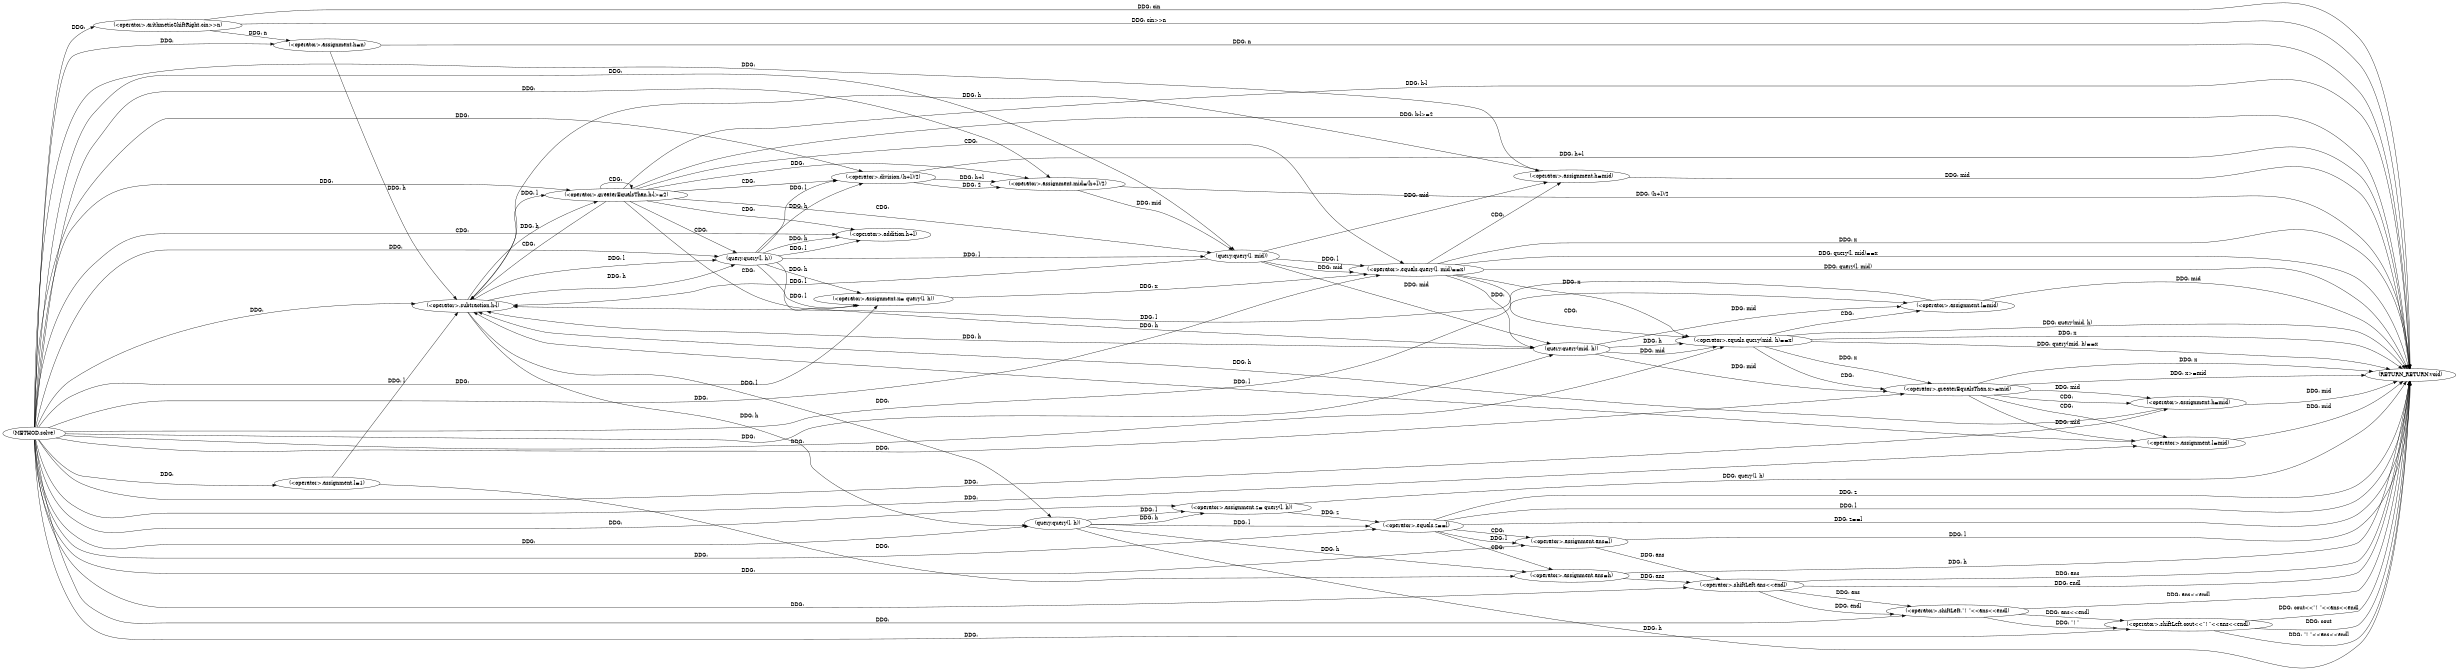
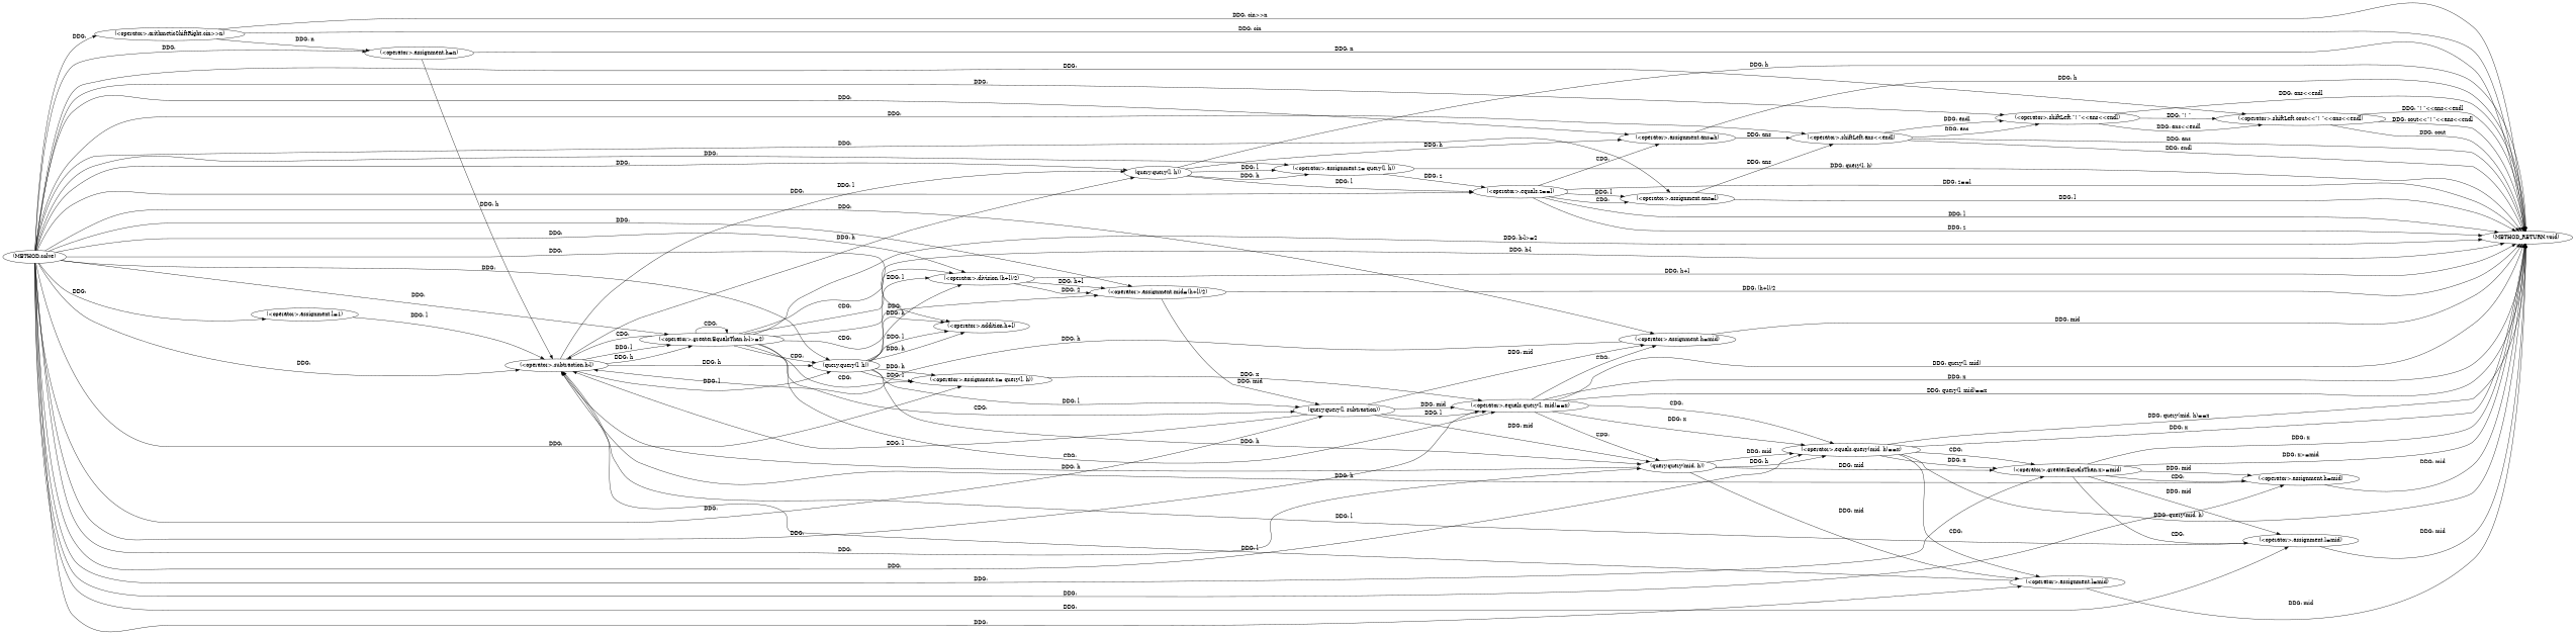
  digraph {
    rankdir=LR
    n1 [label="(METHOD,solve)"]
    n2 [label="(<operator>.arithmeticShiftRight,cin>>n)"]
    n3 [label="(<operator>.assignment,l=1)"]
    n4 [label="(<operator>.assignment,h=n)"]
    n5 [label="(<operator>.assignment,z= query(l, h))"]
    n6 [label="(<operator>.shiftLeft,cout<<\"! \"<<ans<<endl)"]
    n7 [label="(<operator>.greaterEqualsThan,h-l>=2)"]
    n8 [label="(<operator>.equals,z==l)"]
    n9 [label="(<operator>.assignment,ans=h)"]
    n10 [label="(<operator>.assignment,x= query(l, h))"]
    n11 [label="(<operator>.assignment,mid=(h+l)/2)"]
    n12 [label="(query,query(l, h))"]
    n13 [label="(<operator>.assignment,ans=l)"]
    n14 [label="(<operator>.shiftLeft,\"! \"<<ans<<endl)"]
    n15 [label="(<operator>.subtraction,h-l)"]
    n16 [label="(<operator>.equals,query(l, mid)==x)"]
    n17 [label="(<operator>.shiftLeft,ans<<endl)"]
    n18 [label="(query,query(l, h))"]
    n19 [label="(<operator>.division,(h+l)/2)"]
    n20 [label="(<operator>.assignment,h=mid)"]
    n21 [label="(<operator>.addition,h+l)"]
-   n22 [label="(query,query(l, mid))"]
+   n22 [label="(query,query(l, subtraction))"]
    n23 [label="(<operator>.equals,query(mid, h)==x)"]
    n24 [label="(<operator>.assignment,l=mid)"]
    n25 [label="(query,query(mid, h))"]
    n26 [label="(<operator>.greaterEqualsThan,x>=mid)"]
    n27 [label="(<operator>.assignment,h=mid)"]
    n28 [label="(<operator>.assignment,l=mid)"]
-   n29 [label="(RETURN_RETURN,void)"]
+   n29 [label="(METHOD_RETURN,void)"]
    n1 -> n2 [label="DDG: "]
    n1 -> n3 [label="DDG: "]
    n1 -> n4 [label="DDG: "]
    n1 -> n5 [label="DDG: "]
    n1 -> n6 [label="DDG: "]
    n1 -> n7 [label="DDG: "]
    n1 -> n8 [label="DDG: "]
-   n3 -> n9 [label="DDG: "]
+   n1 -> n9 [label="DDG: "]
    n1 -> n10 [label="DDG: "]
    n1 -> n11 [label="DDG: "]
    n1 -> n12 [label="DDG: "]
    n1 -> n13 [label="DDG: "]
    n1 -> n14 [label="DDG: "]
    n1 -> n15 [label="DDG: "]
    n1 -> n16 [label="DDG: "]
    n1 -> n17 [label="DDG: "]
    n1 -> n18 [label="DDG: "]
    n1 -> n19 [label="DDG: "]
    n1 -> n20 [label="DDG: "]
-   n1 -> n21 [label="CDG: "]
+   n1 -> n21 [label="DDG: "]
    n1 -> n22 [label="DDG: "]
    n1 -> n23 [label="DDG: "]
    n1 -> n24 [label="DDG: "]
    n1 -> n25 [label="DDG: "]
    n1 -> n26 [label="DDG: "]
    n1 -> n27 [label="DDG: "]
    n1 -> n28 [label="DDG: "]
    n2 -> n4 [label="DDG: n"]
    n2 -> n29 [label="DDG: cin>>n"]
    n2 -> n29 [label="DDG: cin"]
    n3 -> n15 [label="DDG: l"]
    n4 -> n15 [label="DDG: h"]
    n4 -> n29 [label="DDG: n"]
    n5 -> n8 [label="DDG: z"]
    n5 -> n29 [label="DDG: query(l, h)"]
    n6 -> n29 [label="DDG: \"! \"<<ans<<endl"]
    n6 -> n29 [label="DDG: cout<<\"! \"<<ans<<endl"]
    n6 -> n29 [label="DDG: cout"]
    n7 -> n7 [label="CDG: "]
    n7 -> n10 [label="CDG: "]
    n7 -> n11 [label="DDG: "]
    n7 -> n15 [label="CDG: "]
    n7 -> n16 [label="CDG: "]
    n7 -> n18 [label="CDG: "]
    n7 -> n19 [label="CDG: "]
    n7 -> n21 [label="CDG: "]
    n7 -> n22 [label="CDG: "]
    n7 -> n29 [label="DDG: h-l"]
    n7 -> n29 [label="DDG: h-l>=2"]
    n8 -> n9 [label="CDG: "]
    n8 -> n13 [label="DDG: l"]
    n8 -> n13 [label="CDG: "]
    n8 -> n29 [label="DDG: z"]
    n8 -> n29 [label="DDG: l"]
    n8 -> n29 [label="DDG: z==l"]
    n9 -> n17 [label="DDG: ans"]
    n9 -> n29 [label="DDG: h"]
    n10 -> n16 [label="DDG: x"]
    n11 -> n22 [label="DDG: mid"]
    n11 -> n29 [label="DDG: (h+l)/2"]
    n12 -> n5 [label="DDG: h"]
    n12 -> n5 [label="DDG: l"]
    n12 -> n8 [label="DDG: l"]
    n12 -> n9 [label="DDG: h"]
    n12 -> n29 [label="DDG: h"]
    n13 -> n17 [label="DDG: ans"]
    n13 -> n29 [label="DDG: l"]
    n14 -> n6 [label="DDG: ans<<endl"]
    n14 -> n6 [label="DDG: \"! \""]
    n14 -> n29 [label="DDG: ans<<endl"]
    n15 -> n7 [label="DDG: l"]
    n15 -> n7 [label="DDG: h"]
    n15 -> n12 [label="DDG: l"]
    n15 -> n12 [label="DDG: h"]
    n15 -> n18 [label="DDG: l"]
    n15 -> n18 [label="DDG: h"]
    n16 -> n20 [label="CDG: "]
    n16 -> n23 [label="DDG: x"]
    n16 -> n23 [label="CDG: "]
-   n16 -> n25 [label="DDG: "]
+   n16 -> n25 [label="CDG: "]
    n16 -> n29 [label="DDG: query(l, mid)"]
    n16 -> n29 [label="DDG: x"]
    n16 -> n29 [label="DDG: query(l, mid)==x"]
    n17 -> n14 [label="DDG: ans"]
    n17 -> n14 [label="DDG: endl"]
    n17 -> n29 [label="DDG: ans"]
    n17 -> n29 [label="DDG: endl"]
    n18 -> n10 [label="DDG: h"]
    n18 -> n10 [label="DDG: l"]
    n18 -> n19 [label="DDG: h"]
    n18 -> n19 [label="DDG: l"]
    n18 -> n21 [label="DDG: h"]
    n18 -> n21 [label="DDG: l"]
    n18 -> n22 [label="DDG: l"]
    n18 -> n25 [label="DDG: h"]
    n19 -> n11 [label="DDG: h+l"]
    n19 -> n11 [label="DDG: 2"]
    n19 -> n29 [label="DDG: h+l"]
    n20 -> n15 [label="DDG: h"]
    n20 -> n29 [label="DDG: mid"]
    n22 -> n15 [label="DDG: l"]
    n22 -> n16 [label="DDG: l"]
    n22 -> n16 [label="DDG: mid"]
    n22 -> n20 [label="DDG: mid"]
    n22 -> n25 [label="DDG: mid"]
    n23 -> n24 [label="CDG: "]
    n23 -> n26 [label="DDG: x"]
    n23 -> n26 [label="CDG: "]
    n23 -> n29 [label="DDG: query(mid, h)"]
    n23 -> n29 [label="DDG: x"]
    n23 -> n29 [label="DDG: query(mid, h)==x"]
    n24 -> n15 [label="DDG: l"]
    n24 -> n29 [label="DDG: mid"]
    n25 -> n15 [label="DDG: h"]
    n25 -> n23 [label="DDG: mid"]
    n25 -> n23 [label="DDG: h"]
    n25 -> n24 [label="DDG: mid"]
    n25 -> n26 [label="DDG: mid"]
    n26 -> n27 [label="DDG: mid"]
    n26 -> n27 [label="CDG: "]
    n26 -> n28 [label="DDG: mid"]
    n26 -> n28 [label="CDG: "]
    n26 -> n29 [label="DDG: x"]
    n26 -> n29 [label="DDG: x>=mid"]
    n27 -> n15 [label="DDG: h"]
    n27 -> n29 [label="DDG: mid"]
    n28 -> n15 [label="DDG: l"]
    n28 -> n29 [label="DDG: mid"]
  }
